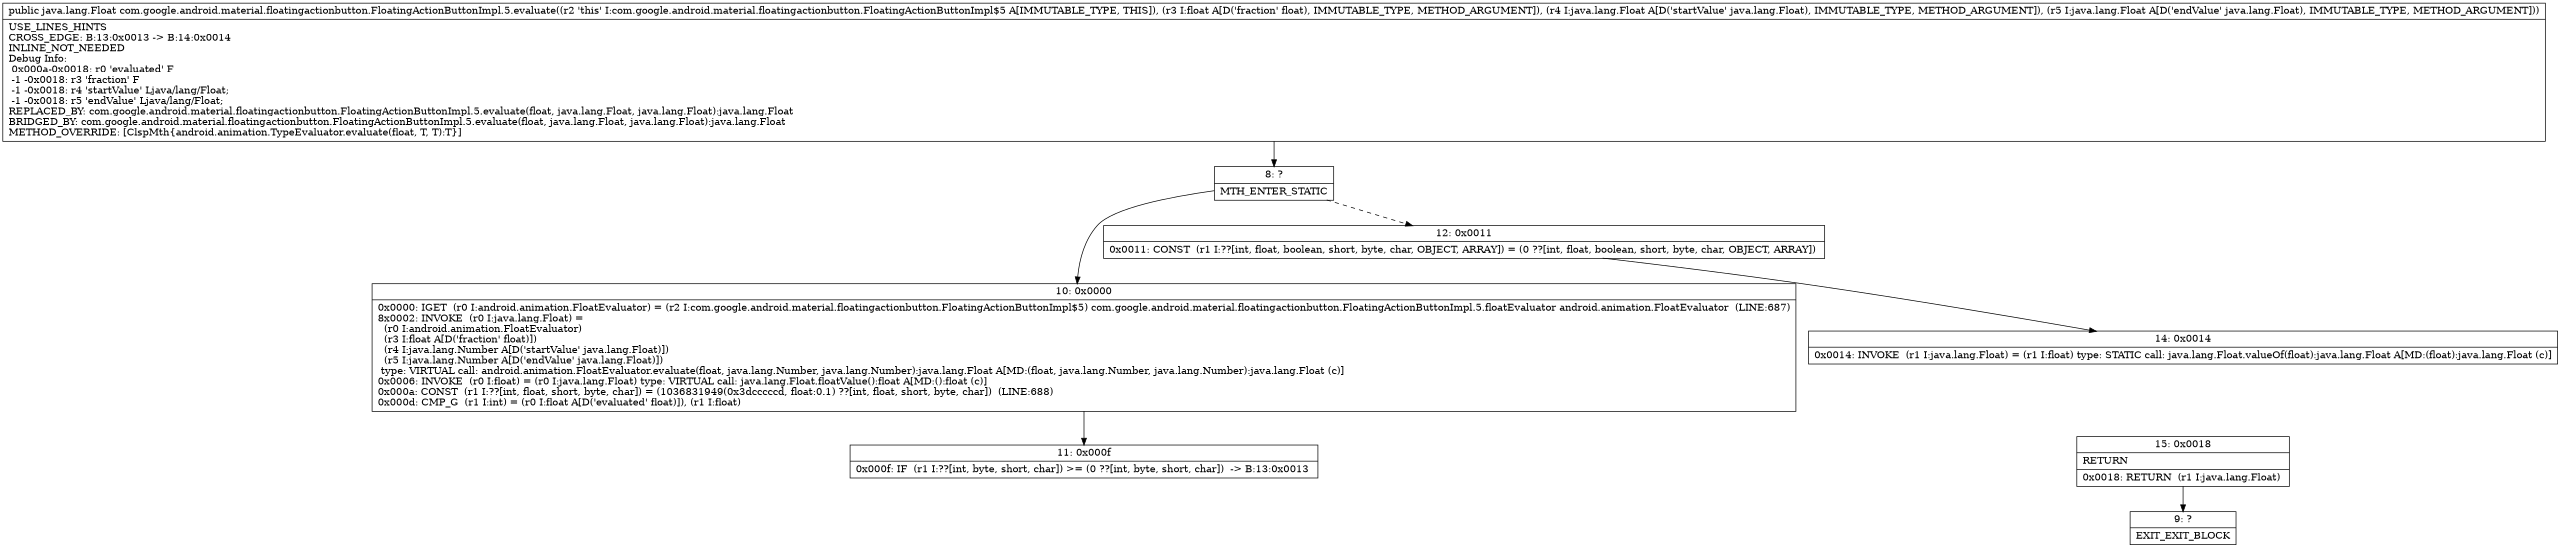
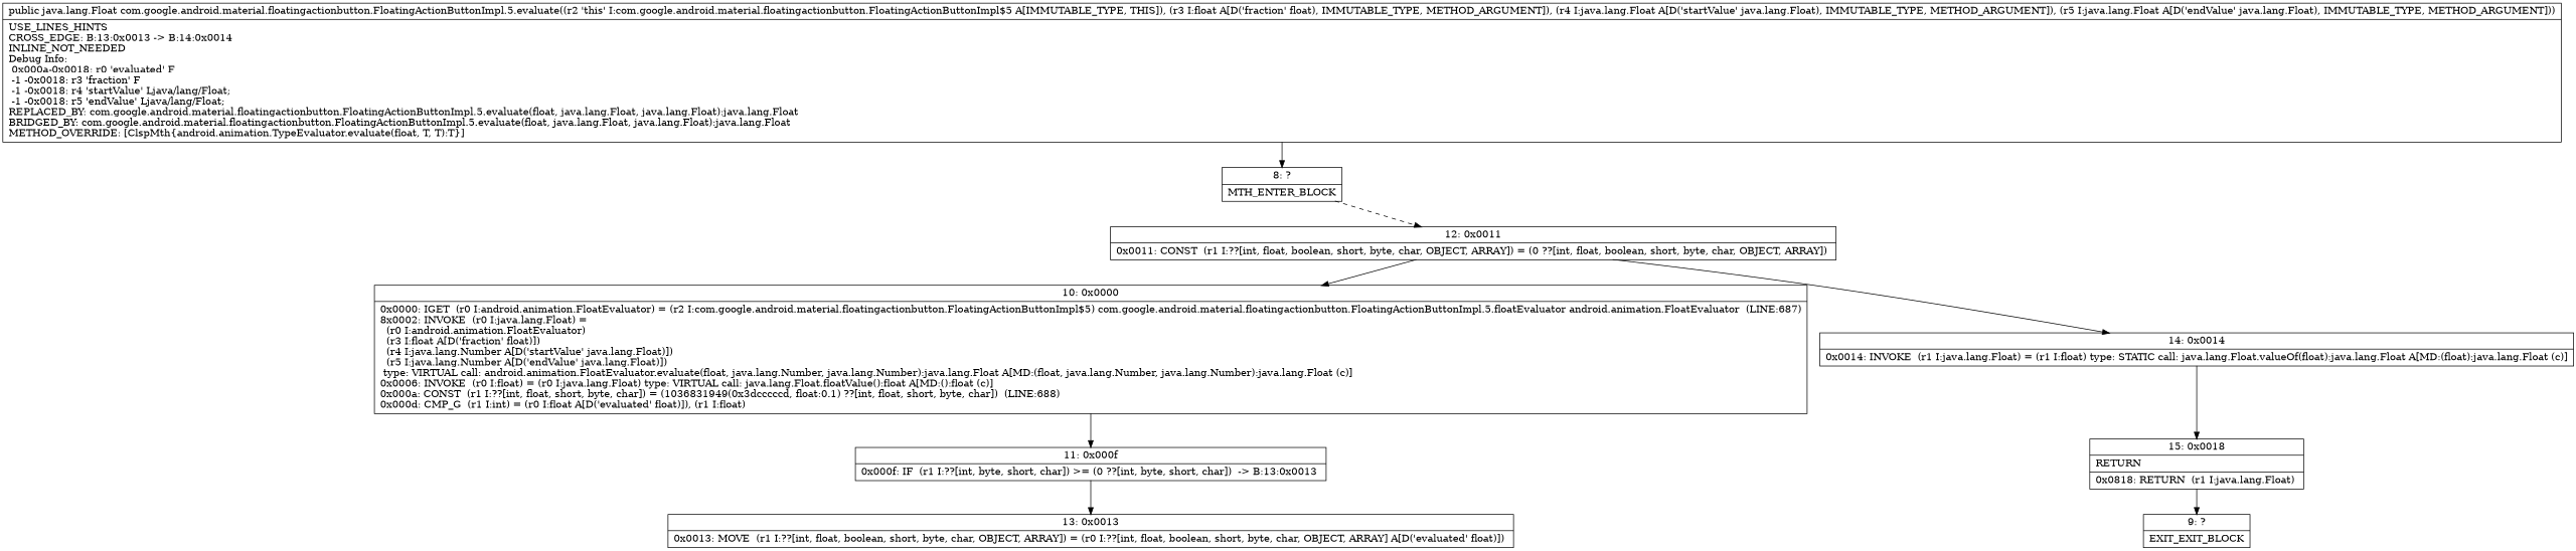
  digraph {
    node [shape=record]
-   n1 [label="{8\:\ ?|MTH_ENTER_STATIC\l}"]
+   n1 [label="{8\:\ ?|MTH_ENTER_BLOCK\l}"]
    n2 [label="{10\:\ 0x0000|0x0000: IGET  (r0 I:android.animation.FloatEvaluator) = (r2 I:com.google.android.material.floatingactionbutton.FloatingActionButtonImpl$5) com.google.android.material.floatingactionbutton.FloatingActionButtonImpl.5.floatEvaluator android.animation.FloatEvaluator  (LINE:687)\l8x0002: INVOKE  (r0 I:java.lang.Float) = \l  (r0 I:android.animation.FloatEvaluator)\l  (r3 I:float A[D('fraction' float)])\l  (r4 I:java.lang.Number A[D('startValue' java.lang.Float)])\l  (r5 I:java.lang.Number A[D('endValue' java.lang.Float)])\l type: VIRTUAL call: android.animation.FloatEvaluator.evaluate(float, java.lang.Number, java.lang.Number):java.lang.Float A[MD:(float, java.lang.Number, java.lang.Number):java.lang.Float (c)]\l0x0006: INVOKE  (r0 I:float) = (r0 I:java.lang.Float) type: VIRTUAL call: java.lang.Float.floatValue():float A[MD:():float (c)]\l0x000a: CONST  (r1 I:??[int, float, short, byte, char]) = (1036831949(0x3dcccccd, float:0.1) ??[int, float, short, byte, char])  (LINE:688)\l0x000d: CMP_G  (r1 I:int) = (r0 I:float A[D('evaluated' float)]), (r1 I:float) \l}"]
    n3 [label="{12\:\ 0x0011|0x0011: CONST  (r1 I:??[int, float, boolean, short, byte, char, OBJECT, ARRAY]) = (0 ??[int, float, boolean, short, byte, char, OBJECT, ARRAY]) \l}"]
    n4 [label="{11\:\ 0x000f|0x000f: IF  (r1 I:??[int, byte, short, char]) \>= (0 ??[int, byte, short, char])  \-\> B:13:0x0013 \l}"]
+   n5 [label="{13\:\ 0x0013|0x0013: MOVE  (r1 I:??[int, float, boolean, short, byte, char, OBJECT, ARRAY]) = (r0 I:??[int, float, boolean, short, byte, char, OBJECT, ARRAY] A[D('evaluated' float)]) \l}"]
    n6 [label="{14\:\ 0x0014|0x0014: INVOKE  (r1 I:java.lang.Float) = (r1 I:float) type: STATIC call: java.lang.Float.valueOf(float):java.lang.Float A[MD:(float):java.lang.Float (c)]\l}"]
-   n7 [label="{15\:\ 0x0018|RETURN\l|0x0018: RETURN  (r1 I:java.lang.Float) \l}"]
+   n7 [label="{15\:\ 0x0018|RETURN\l|0x0818: RETURN  (r1 I:java.lang.Float) \l}"]
    n8 [label="{9\:\ ?|EXIT_EXIT_BLOCK\l}"]
    n9 [label="{public java.lang.Float com.google.android.material.floatingactionbutton.FloatingActionButtonImpl.5.evaluate((r2 'this' I:com.google.android.material.floatingactionbutton.FloatingActionButtonImpl$5 A[IMMUTABLE_TYPE, THIS]), (r3 I:float A[D('fraction' float), IMMUTABLE_TYPE, METHOD_ARGUMENT]), (r4 I:java.lang.Float A[D('startValue' java.lang.Float), IMMUTABLE_TYPE, METHOD_ARGUMENT]), (r5 I:java.lang.Float A[D('endValue' java.lang.Float), IMMUTABLE_TYPE, METHOD_ARGUMENT]))  | USE_LINES_HINTS\lCROSS_EDGE: B:13:0x0013 \-\> B:14:0x0014\lINLINE_NOT_NEEDED\lDebug Info:\l  0x000a\-0x0018: r0 'evaluated' F\l  \-1 \-0x0018: r3 'fraction' F\l  \-1 \-0x0018: r4 'startValue' Ljava\/lang\/Float;\l  \-1 \-0x0018: r5 'endValue' Ljava\/lang\/Float;\lREPLACED_BY: com.google.android.material.floatingactionbutton.FloatingActionButtonImpl.5.evaluate(float, java.lang.Float, java.lang.Float):java.lang.Float\lBRIDGED_BY: com.google.android.material.floatingactionbutton.FloatingActionButtonImpl.5.evaluate(float, java.lang.Float, java.lang.Float):java.lang.Float\lMETHOD_OVERRIDE: [ClspMth\{android.animation.TypeEvaluator.evaluate(float, T, T):T\}]\l}"]
-   n1 -> n2
+   n3 -> n2
    n1 -> n3 [style=dashed]
    n2 -> n4
    n3 -> n6
+   n4 -> n5
+   n6 -> n7
    n7 -> n8
    n9 -> n1
  }
